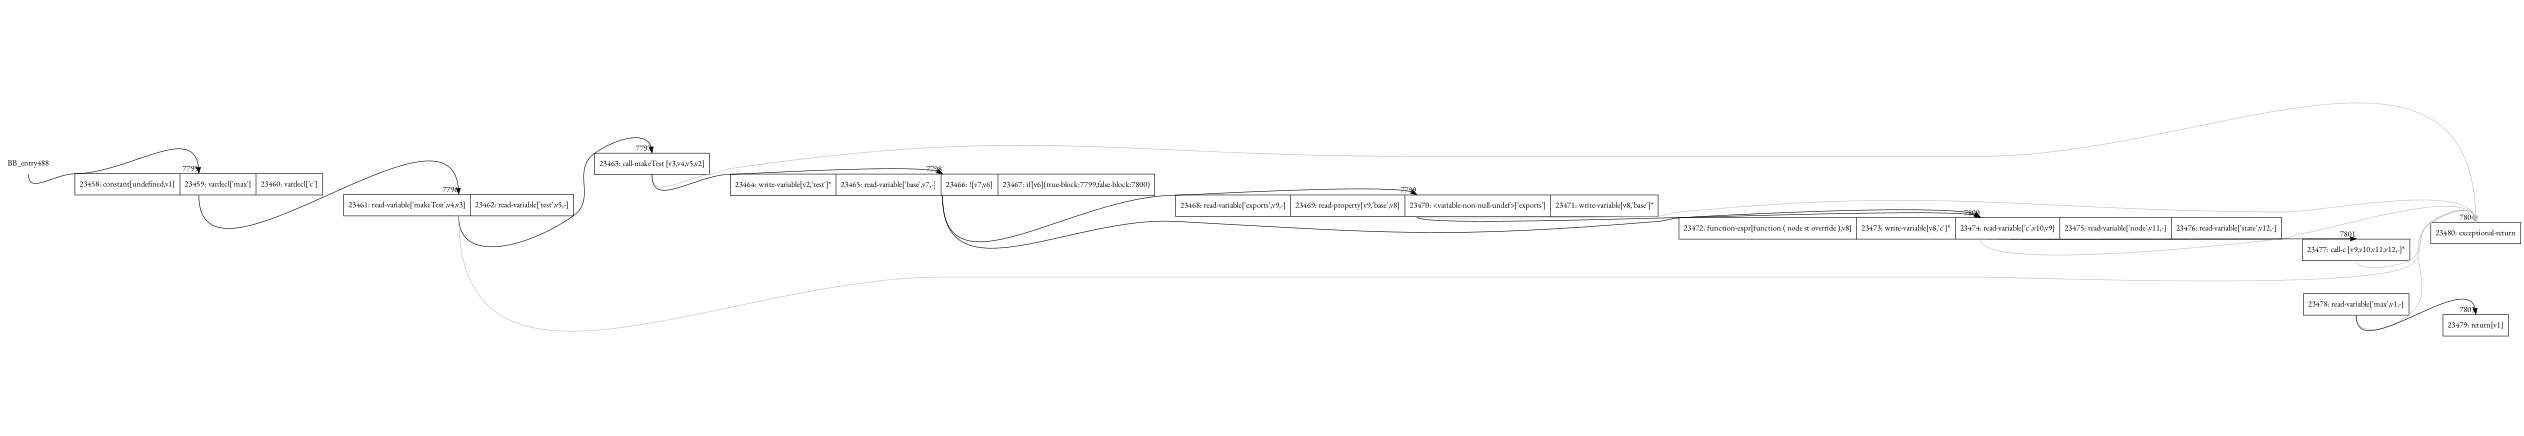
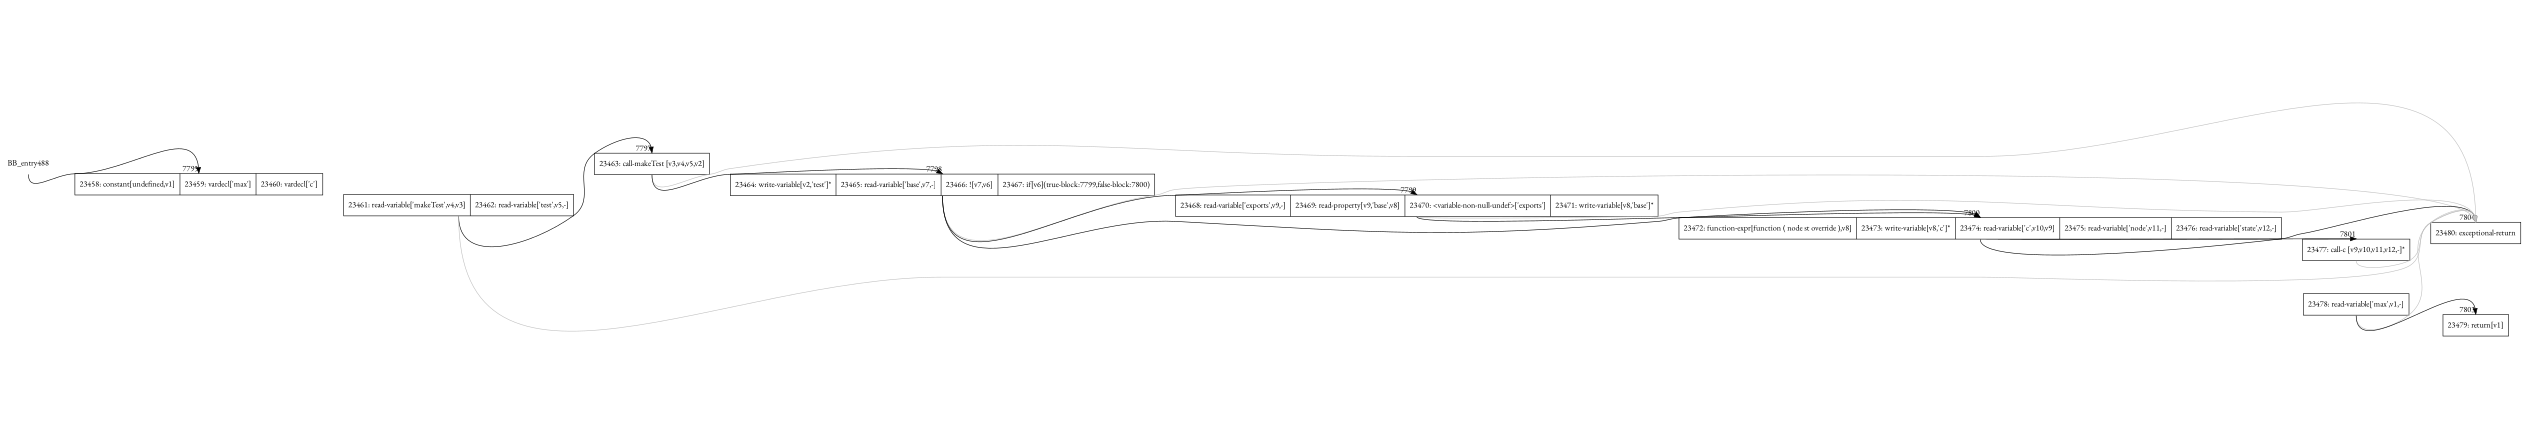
  digraph {
    fontname="EB Garamond"
    rankdir=LR
    node [fontname="EB Garamond" shape=record]
    edge [fontname="EB Garamond" headport=n tailport=s]
    n1 [label=BB_entry488 shape=none]
    n2 [label="{23458: constant[undefined,v1]|23459: vardecl['max']|23460: vardecl['c']}"]
    n3 [label="{23461: read-variable['makeTest',v4,v3]|23462: read-variable['test',v5,-]}"]
    n4 [label="{23463: call-makeTest [v3,v4,v5,v2]}"]
    n5 [label="{23480: exceptional-return}"]
    n6 [label="{23464: write-variable[v2,'test']*|23465: read-variable['base',v7,-]|23466: ![v7,v6]|23467: if[v6](true-block:7799,false-block:7800)}"]
    n7 [label="{23468: read-variable['exports',v9,-]|23469: read-property[v9,'base',v8]|23470: \<variable-non-null-undef\>['exports']|23471: write-variable[v8,'base']*}"]
    n8 [label="{23472: function-expr[function ( node st override ),v8]|23473: write-variable[v8,'c']*|23474: read-variable['c',v10,v9]|23475: read-variable['node',v11,-]|23476: read-variable['state',v12,-]}"]
    n9 [label="{23477: call-c [v9,v10,v11,v12,-]*}"]
    n10 [label="{23478: read-variable['max',v1,-]}"]
    n11 [label="{23479: return[v1]}"]
    n1 -> n2 [headlabel="    7795"]
-   n2 -> n3 [headlabel="      7796"]
    n3 -> n4 [headlabel="      7797"]
    n3 -> n5 [color=gray headlabel="      7804"]
    n4 -> n5 [color=gray]
    n4 -> n6 [headlabel="      7798"]
+   n6 -> n5 [color=gray]
    n6 -> n7 [headlabel="      7799"]
    n6 -> n8 [headlabel="      7800"]
    n7 -> n5 [color=gray]
    n7 -> n8
-   n8 -> n5 [color=gray]
+   n8 -> n5 [color=black]
    n8 -> n9 [headlabel="      7801"]
    n9 -> n5 [color=gray]
    n10 -> n5 [color=gray]
    n10 -> n11 [headlabel="      7803"]
  }
